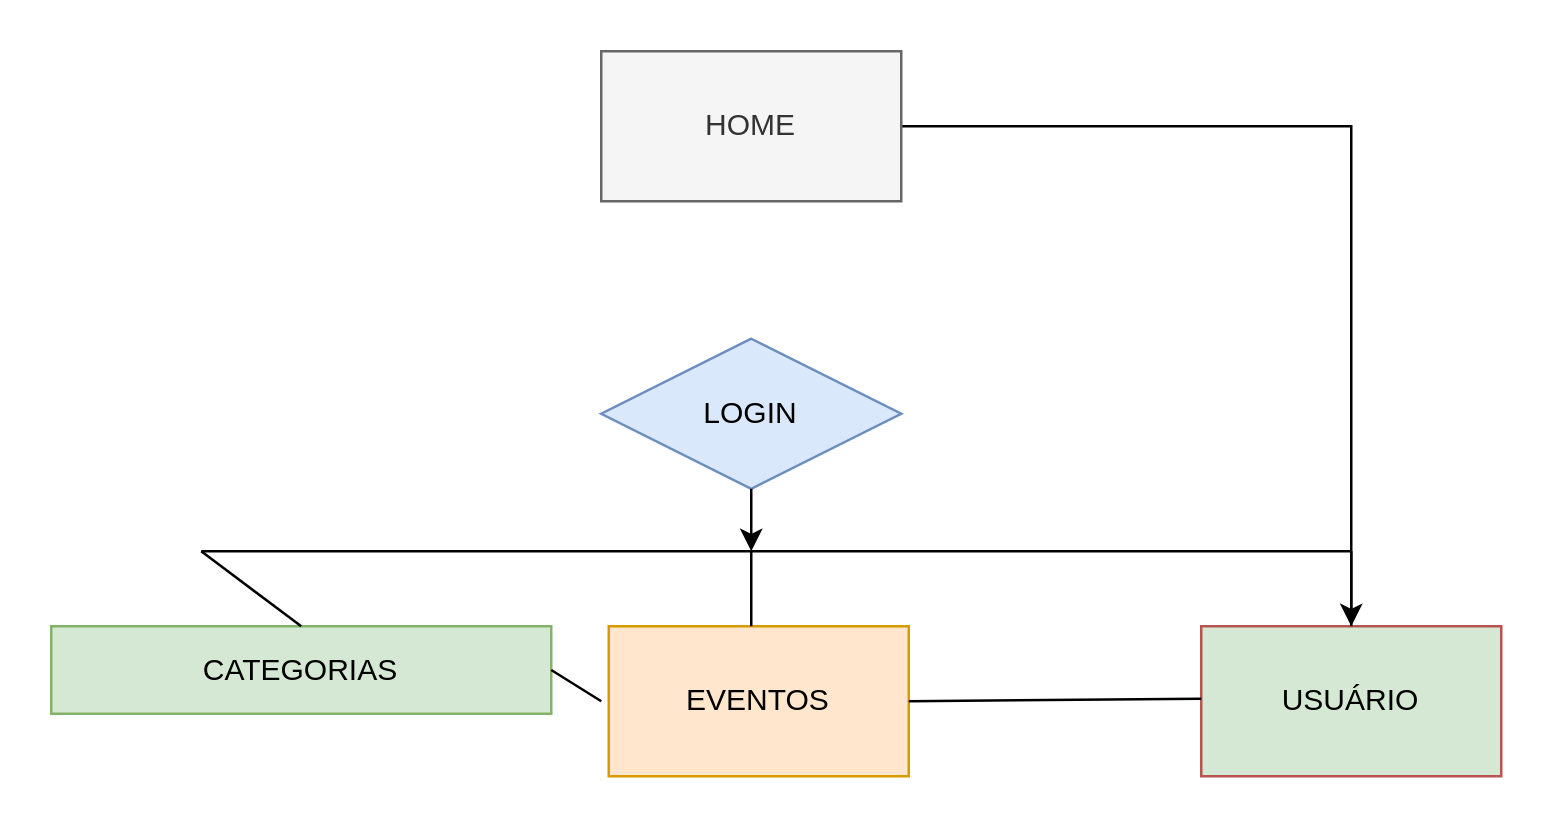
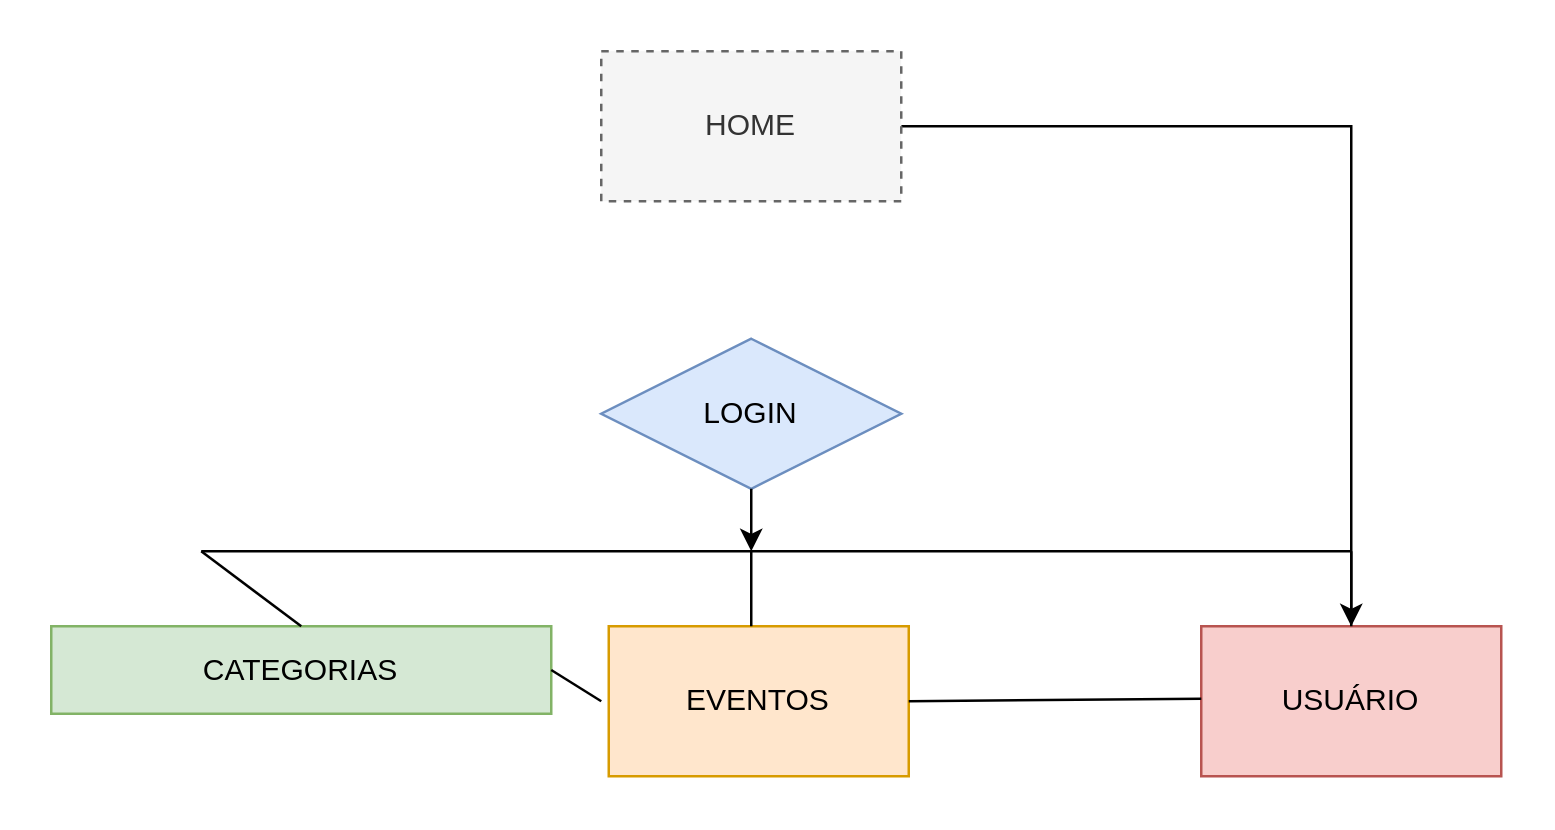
  <mxCell id="0" />
  <mxCell id="1" parent="0" />
  <mxCell id="2" value="" style="edgeStyle=orthogonalEdgeStyle;rounded=0;orthogonalLoop=1;jettySize=auto;html=1;" edge="1" parent="1" source="3" target="7"><mxGeometry relative="1" as="geometry" /></mxCell>
- <mxCell id="3" value="HOME" style="rounded=0;whiteSpace=wrap;html=1;fillColor=#f5f5f5;strokeColor=#666666;fontColor=#333333;" vertex="1" parent="1"><mxGeometry x="240" y="20" width="120" height="60" as="geometry" /></mxCell>
+ <mxCell id="3" value="HOME" style="rounded=0;whiteSpace=wrap;html=1;fillColor=#f5f5f5;strokeColor=#666666;fontColor=#333333;dashed=1;" vertex="1" parent="1"><mxGeometry x="240" y="20" width="120" height="60" as="geometry" /></mxCell>
  <mxCell id="4" value="LOGIN" style="rhombus;whiteSpace=wrap;html=1;fillColor=#dae8fc;strokeColor=#6c8ebf;" vertex="1" parent="1"><mxGeometry x="240" y="135" width="120" height="60" as="geometry" /></mxCell>
  <mxCell id="5" value="CATEGORIAS" style="rounded=0;whiteSpace=wrap;html=1;fillColor=#d5e8d4;strokeColor=#82b366;" vertex="1" parent="1"><mxGeometry x="20" y="250" width="200" height="35" as="geometry" /></mxCell>
  <mxCell id="6" value="EVENTOS" style="rounded=0;whiteSpace=wrap;html=1;fillColor=#ffe6cc;strokeColor=#d79b00;" vertex="1" parent="1"><mxGeometry x="243" y="250" width="120" height="60" as="geometry" /></mxCell>
- <mxCell id="7" value="USUÁRIO" style="rounded=0;whiteSpace=wrap;html=1;fillColor=#d5e8d4;strokeColor=#b85450;" vertex="1" parent="1"><mxGeometry x="480" y="250" width="120" height="60" as="geometry" /></mxCell>
+ <mxCell id="7" value="USUÁRIO" style="rounded=0;whiteSpace=wrap;html=1;fillColor=#f8cecc;strokeColor=#b85450;" vertex="1" parent="1"><mxGeometry x="480" y="250" width="120" height="60" as="geometry" /></mxCell>
  <mxCell id="8" value="" style="endArrow=none;html=1;entryX=1;entryY=0.5;entryDx=0;entryDy=0;" edge="1" parent="1" target="5"><mxGeometry width="50" height="50" relative="1" as="geometry"><mxPoint x="240" y="280" as="sourcePoint" /><mxPoint x="70" y="330" as="targetPoint" /></mxGeometry></mxCell>
  <mxCell id="9" value="" style="endArrow=none;html=1;entryX=1;entryY=0.5;entryDx=0;entryDy=0;" edge="1" parent="1" target="6"><mxGeometry width="50" height="50" relative="1" as="geometry"><mxPoint x="480" y="279" as="sourcePoint" /><mxPoint x="370" y="279" as="targetPoint" /></mxGeometry></mxCell>
  <mxCell id="10" value="" style="endArrow=none;html=1;" edge="1" parent="1"><mxGeometry width="50" height="50" relative="1" as="geometry"><mxPoint x="80" y="220" as="sourcePoint" /><mxPoint x="540" y="220" as="targetPoint" /><Array as="points"><mxPoint x="300" y="220" /></Array></mxGeometry></mxCell>
  <mxCell id="11" value="" style="endArrow=none;html=1;exitX=0.5;exitY=0;exitDx=0;exitDy=0;" edge="1" parent="1" source="7"><mxGeometry width="50" height="50" relative="1" as="geometry"><mxPoint x="500" y="220" as="sourcePoint" /><mxPoint x="540" y="220" as="targetPoint" /></mxGeometry></mxCell>
  <mxCell id="12" value="" style="endArrow=none;html=1;exitX=0.5;exitY=0;exitDx=0;exitDy=0;" edge="1" parent="1" source="5"><mxGeometry width="50" height="50" relative="1" as="geometry"><mxPoint x="60" y="260" as="sourcePoint" /><mxPoint x="80" y="220" as="targetPoint" /></mxGeometry></mxCell>
  <mxCell id="13" value="" style="endArrow=none;html=1;" edge="1" parent="1"><mxGeometry width="50" height="50" relative="1" as="geometry"><mxPoint x="300" y="220" as="sourcePoint" /><mxPoint x="300" y="220" as="targetPoint" /></mxGeometry></mxCell>
  <mxCell id="14" value="" style="endArrow=none;html=1;" edge="1" parent="1"><mxGeometry width="50" height="50" relative="1" as="geometry"><mxPoint x="300" y="250" as="sourcePoint" /><mxPoint x="300" y="220" as="targetPoint" /></mxGeometry></mxCell>
  <mxCell id="15" value="" style="endArrow=classic;html=1;exitX=0.5;exitY=1;exitDx=0;exitDy=0;" edge="1" parent="1" source="4"><mxGeometry width="50" height="50" relative="1" as="geometry"><mxPoint x="280" y="230" as="sourcePoint" /><mxPoint x="300" y="220" as="targetPoint" /></mxGeometry></mxCell>
